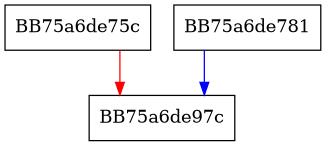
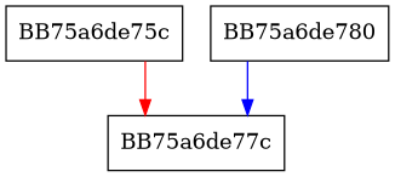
  digraph {
    splines=ortho
    node [shape=box]
    BB75a6de75c
-   BB75a6de77c [label=BB75a6de97c]
-   BB75a6de780 [label=BB75a6de781]
+   BB75a6de77c
+   BB75a6de780
    BB75a6de75c -> BB75a6de77c [color=red]
    BB75a6de780 -> BB75a6de77c [color=blue]
  }
